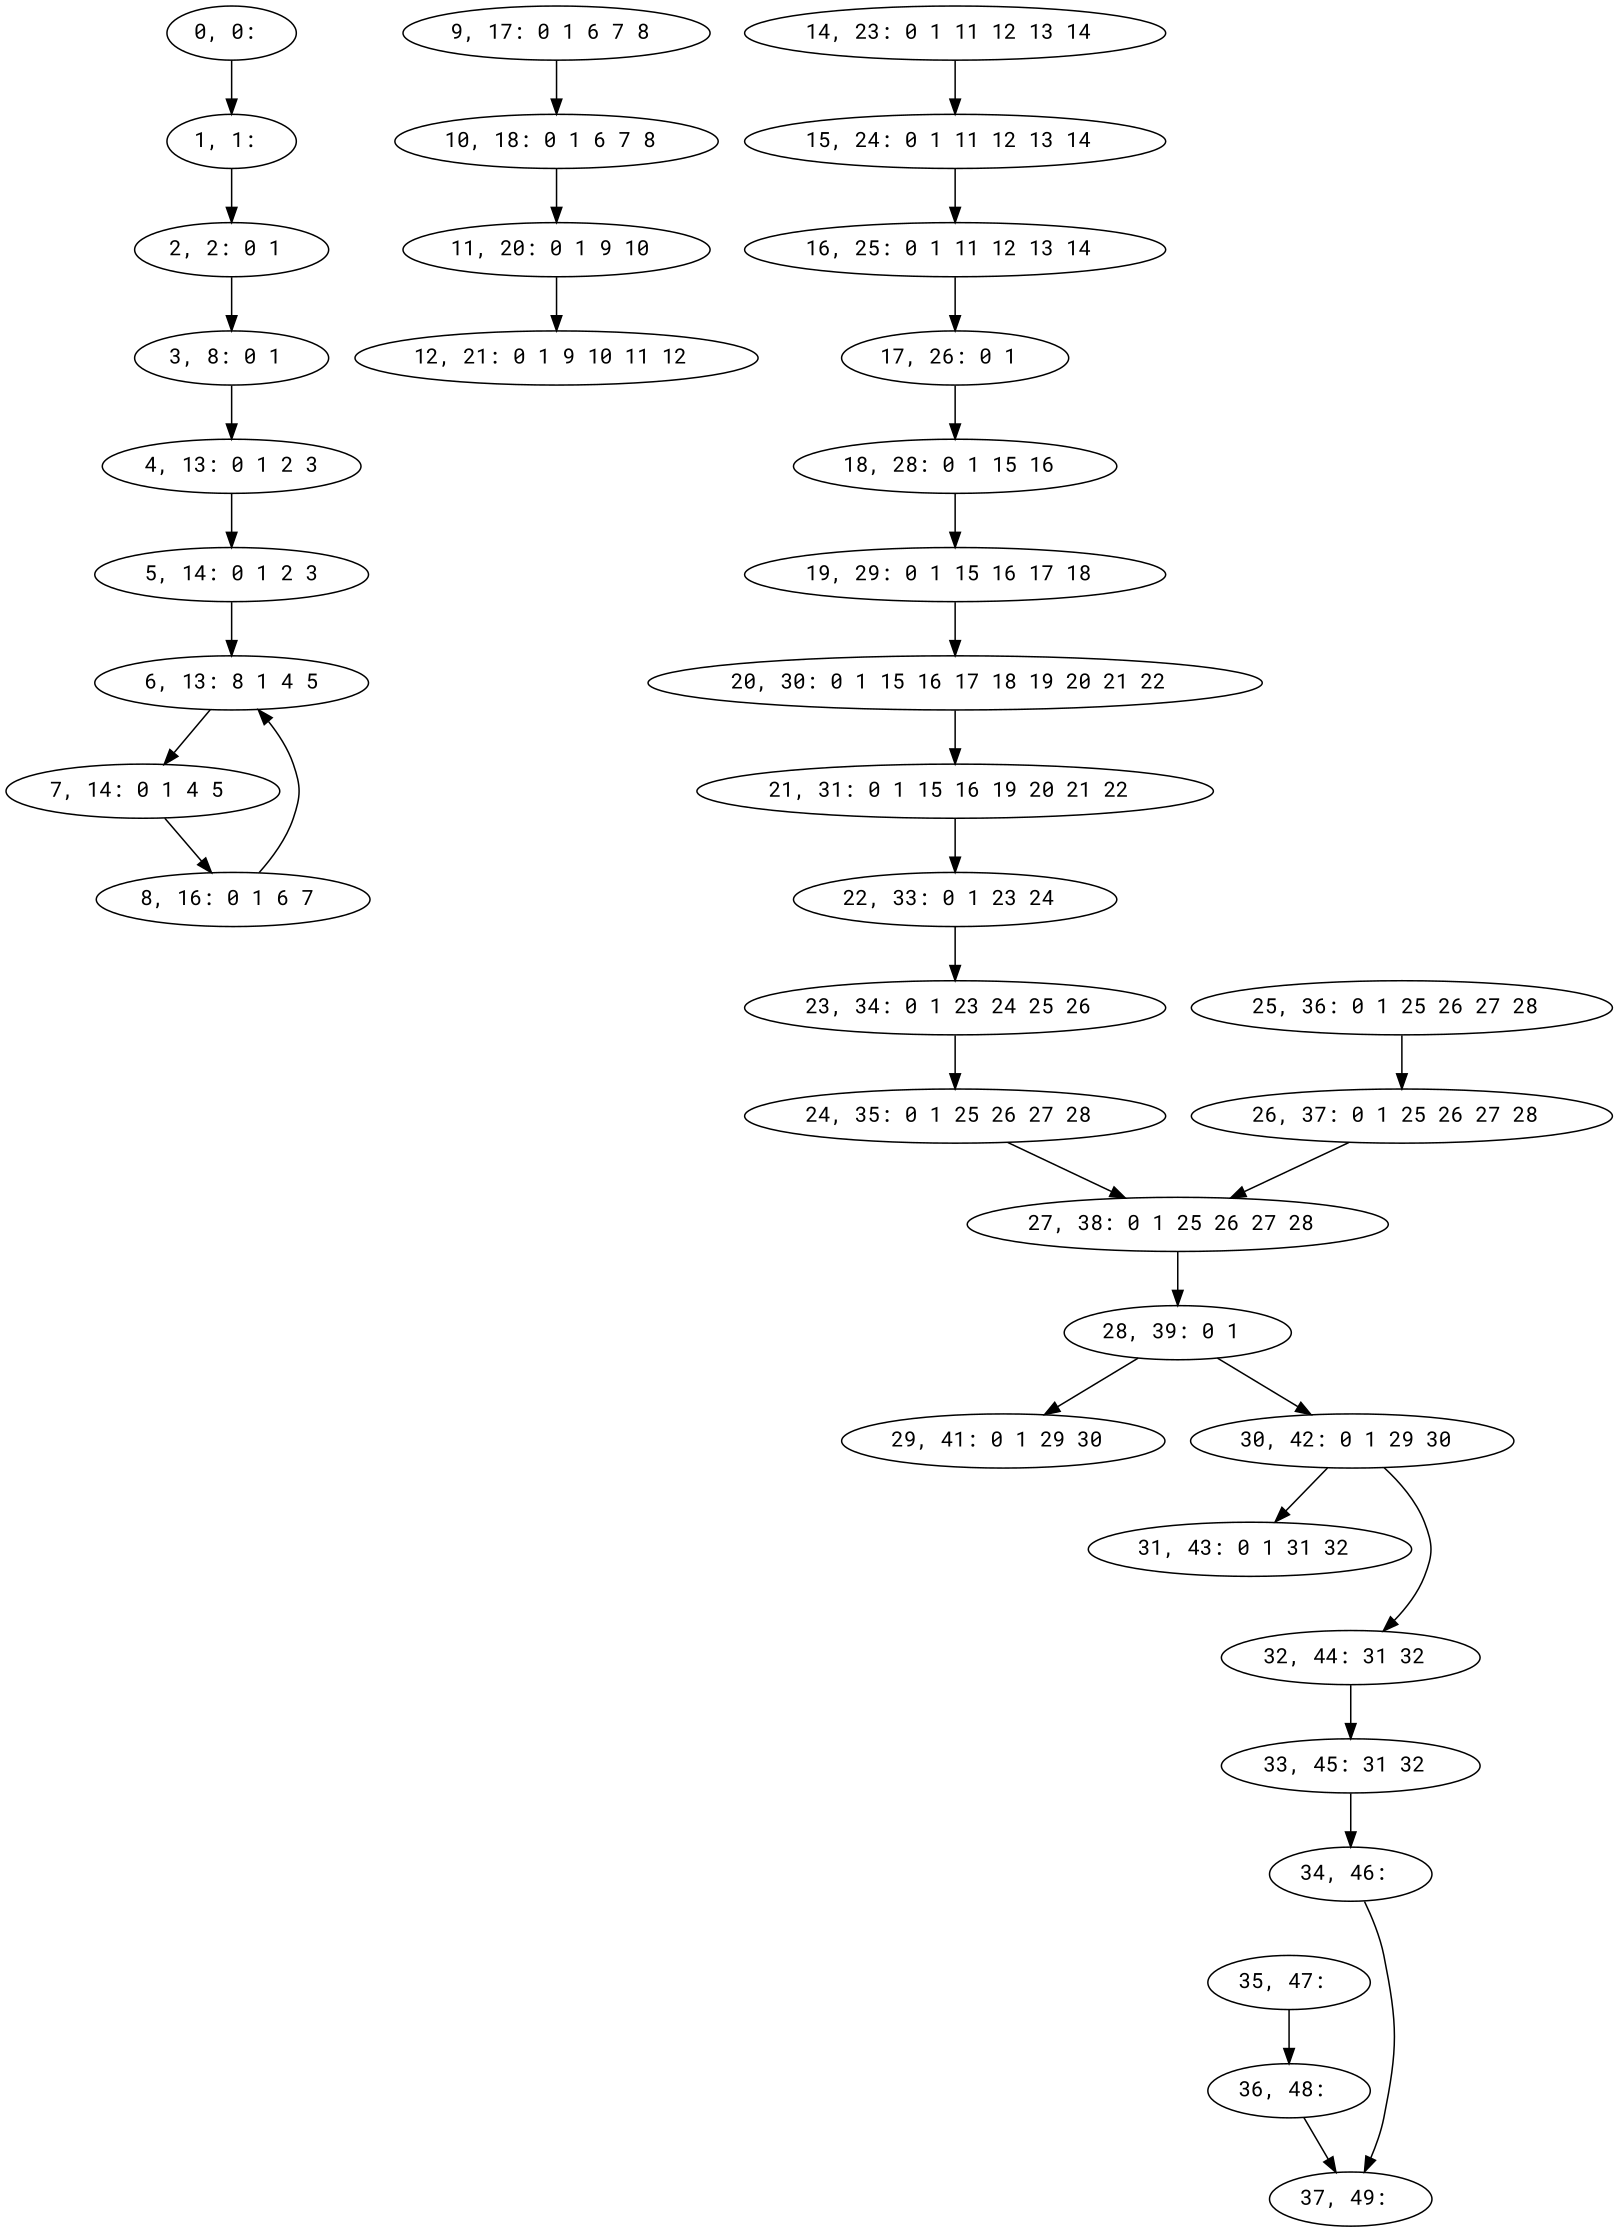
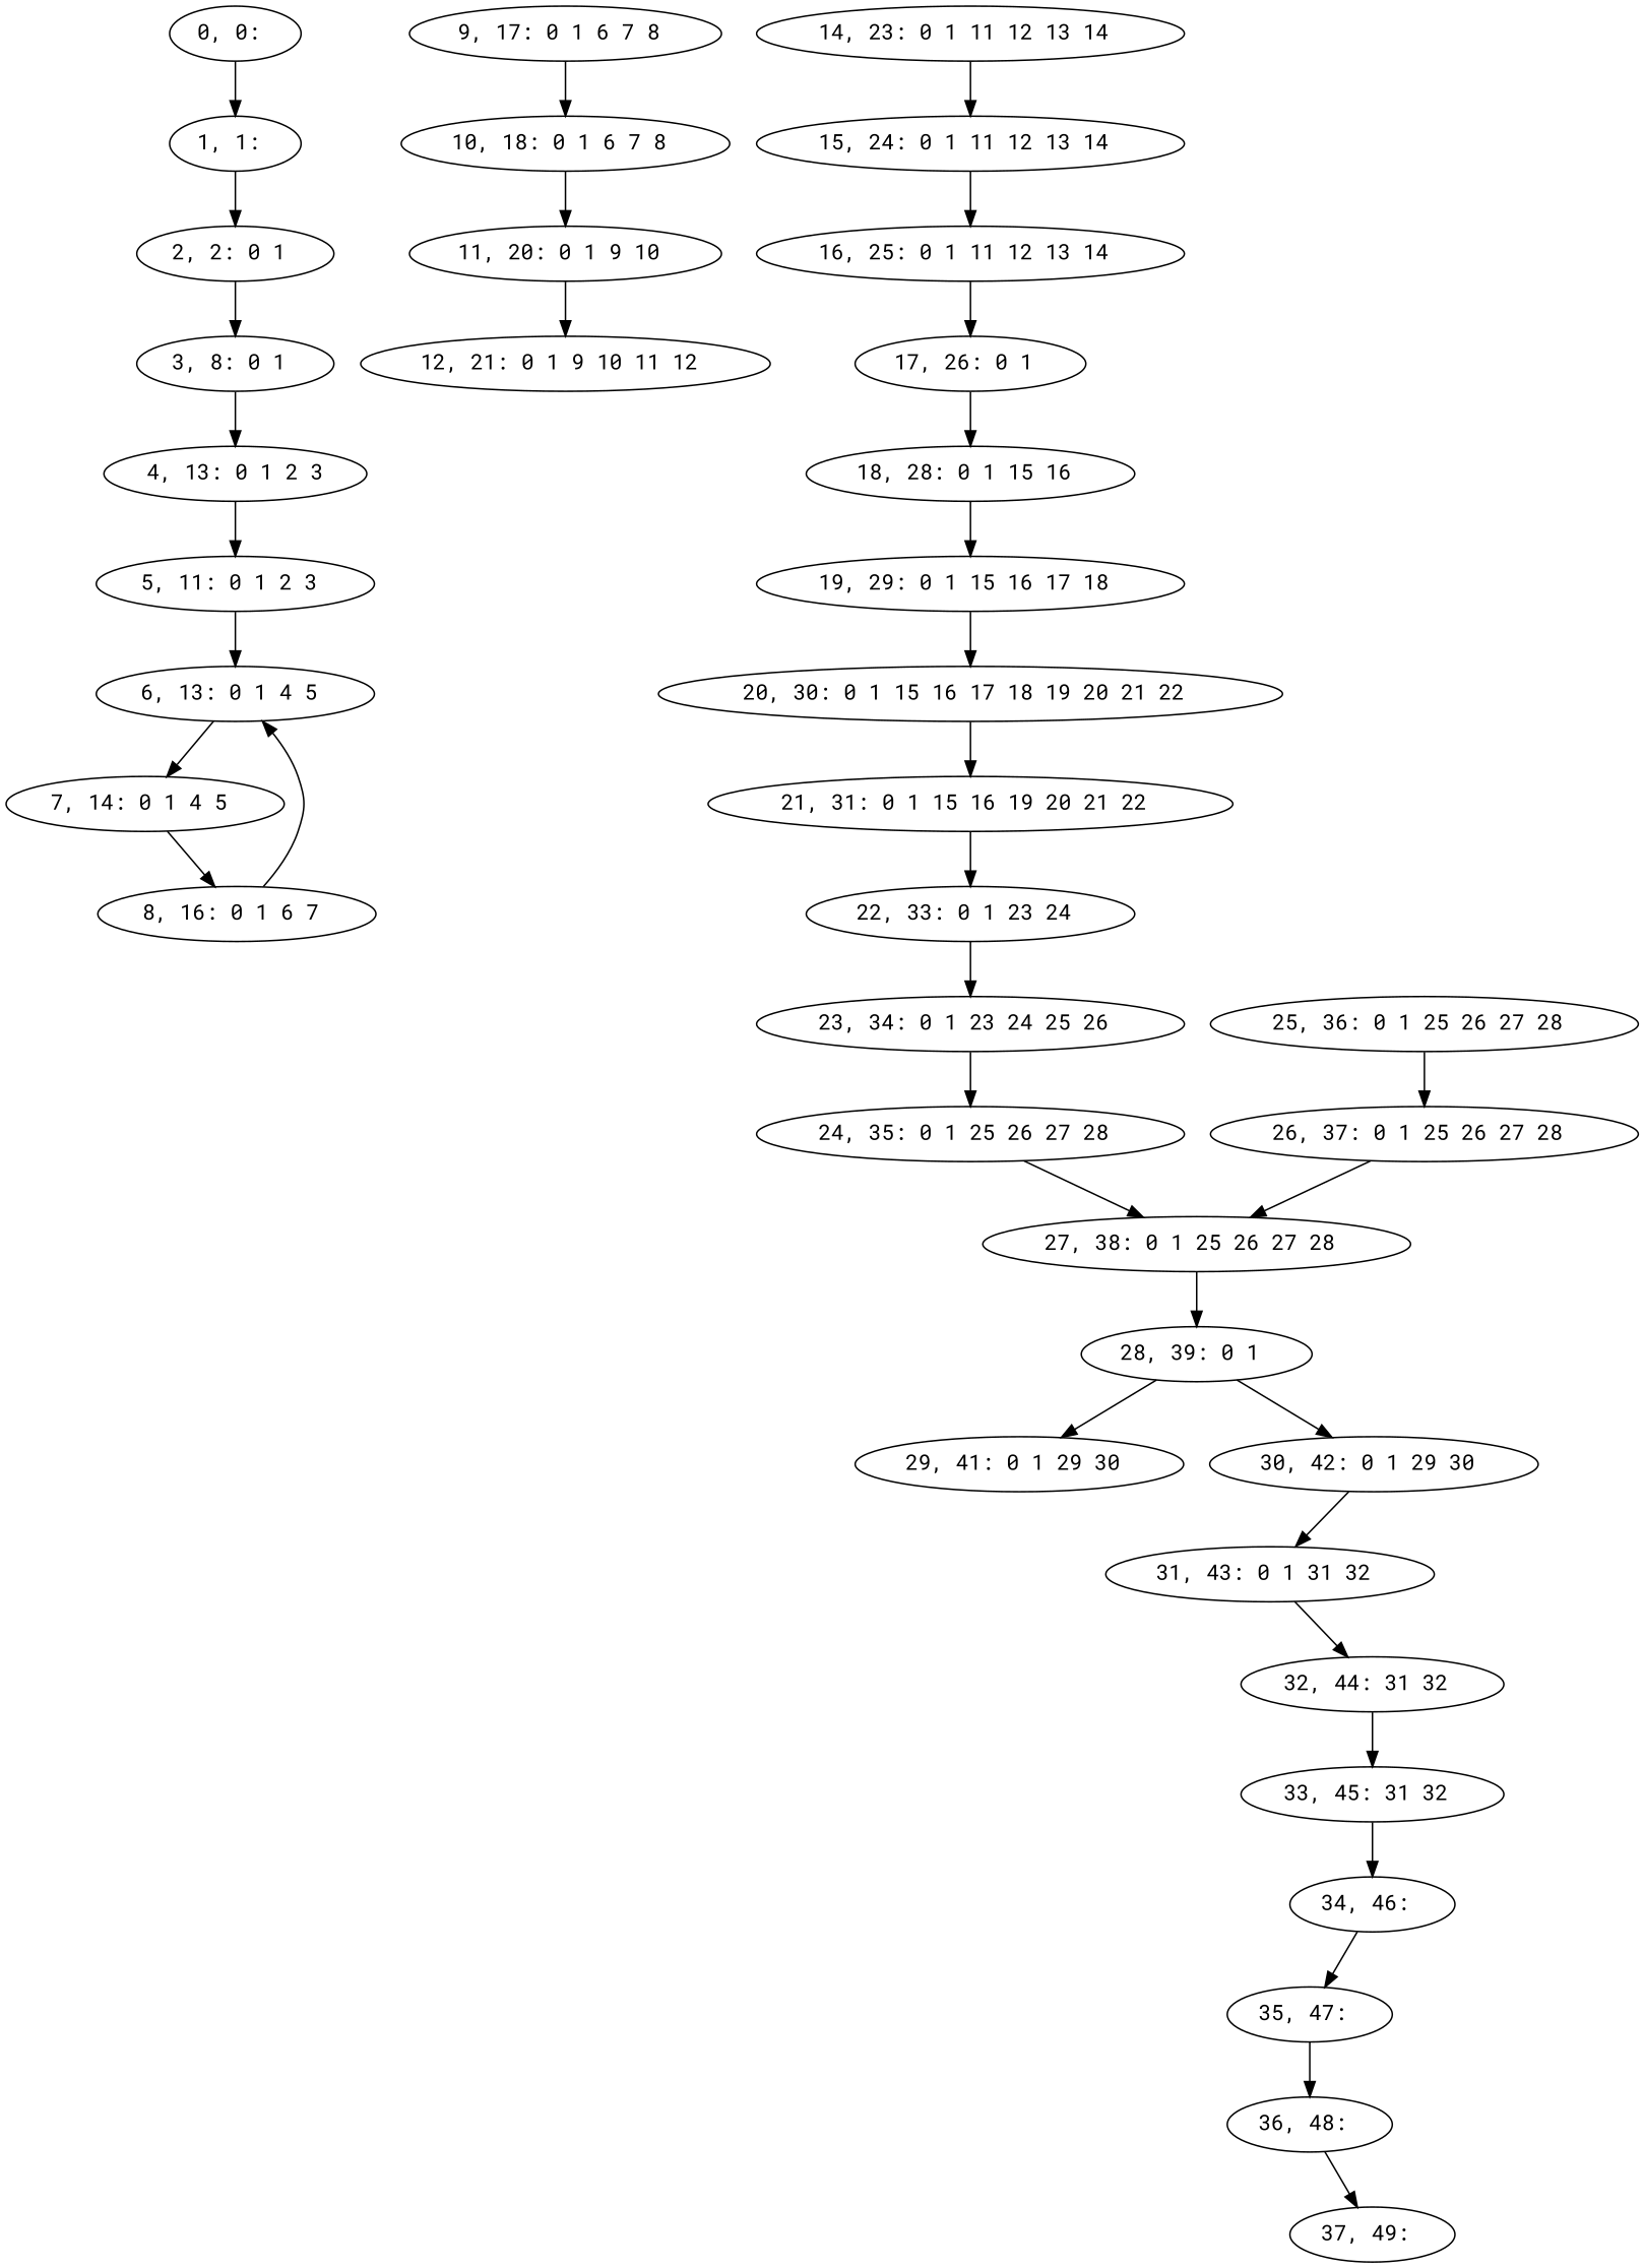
  digraph {
    fontname="Roboto Mono"
    node [fontname="Roboto Mono"]
    edge [fontname="Roboto Mono"]
    n1 [label="0, 0: "]
    n2 [label="1, 1: "]
    n3 [label="2, 2: 0 1 "]
    n4 [label="3, 8: 0 1 "]
    n5 [label="4, 13: 0 1 2 3"]
-   n6 [label="5, 14: 0 1 2 3"]
-   n7 [label="6, 13: 8 1 4 5"]
+   n6 [label="5, 11: 0 1 2 3 "]
+   n7 [label="6, 13: 0 1 4 5 "]
    n8 [label="7, 14: 0 1 4 5 "]
    n9 [label="8, 16: 0 1 6 7 "]
    n10 [label="9, 17: 0 1 6 7 8 "]
    n11 [label="10, 18: 0 1 6 7 8 "]
    n12 [label="11, 20: 0 1 9 10 "]
    n13 [label="12, 21: 0 1 9 10 11 12 "]
    n14 [label="14, 23: 0 1 11 12 13 14 "]
    n15 [label="15, 24: 0 1 11 12 13 14 "]
    n16 [label="16, 25: 0 1 11 12 13 14 "]
    n17 [label="17, 26: 0 1 "]
    n18 [label="18, 28: 0 1 15 16 "]
    n19 [label="19, 29: 0 1 15 16 17 18 "]
    n20 [label="20, 30: 0 1 15 16 17 18 19 20 21 22 "]
    n21 [label="21, 31: 0 1 15 16 19 20 21 22 "]
    n22 [label="22, 33: 0 1 23 24 "]
    n23 [label="23, 34: 0 1 23 24 25 26 "]
    n24 [label="24, 35: 0 1 25 26 27 28 "]
    n25 [label="27, 38: 0 1 25 26 27 28 "]
    n26 [label="25, 36: 0 1 25 26 27 28 "]
    n27 [label="26, 37: 0 1 25 26 27 28 "]
    n28 [label="28, 39: 0 1 "]
    n29 [label="29, 41: 0 1 29 30 "]
    n30 [label="30, 42: 0 1 29 30 "]
    n31 [label="31, 43: 0 1 31 32 "]
    n32 [label="32, 44: 31 32 "]
    n33 [label="33, 45: 31 32 "]
    n34 [label="34, 46: "]
    n35 [label="35, 47: "]
    n36 [label="36, 48: "]
    n37 [label="37, 49: "]
    n1 -> n2
    n2 -> n3
    n3 -> n4
    n4 -> n5
    n5 -> n6
    n6 -> n7
    n7 -> n8
    n8 -> n9
    n9 -> n7
    n10 -> n11
    n11 -> n12
    n12 -> n13
    n14 -> n15
    n15 -> n16
    n16 -> n17
    n17 -> n18
    n18 -> n19
    n19 -> n20
    n20 -> n21
    n21 -> n22
    n22 -> n23
    n23 -> n24
    n24 -> n25
    n25 -> n28
    n26 -> n27
    n27 -> n25
    n28 -> n29
    n28 -> n30
    n30 -> n31
-   n30 -> n32
+   n31 -> n32
    n32 -> n33
    n33 -> n34
-   n34 -> n37
+   n34 -> n35
    n35 -> n36
    n36 -> n37
  }
